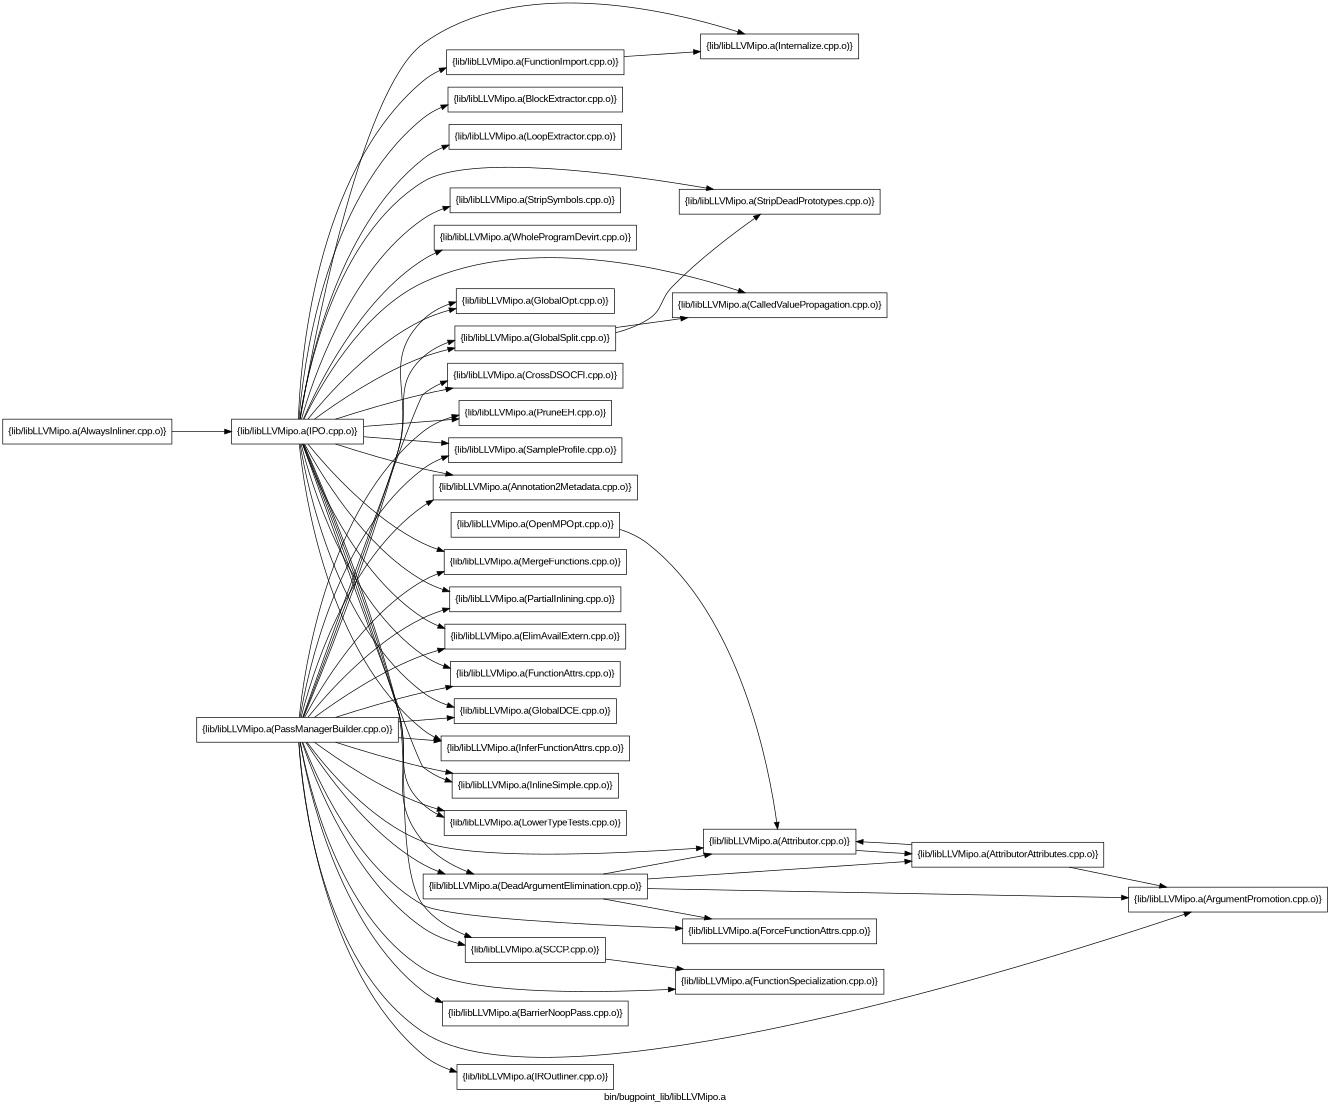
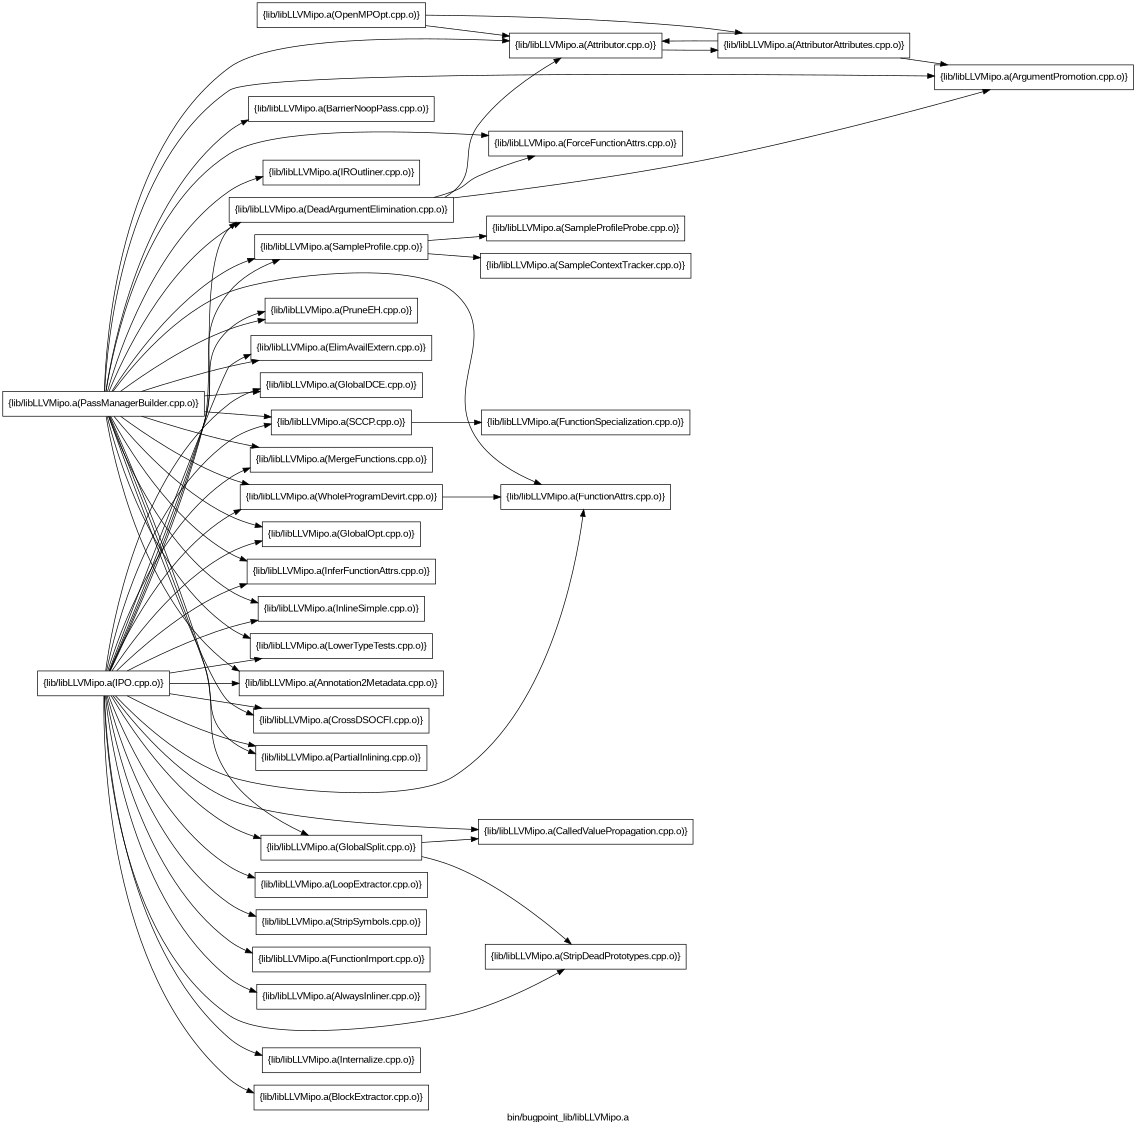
  digraph {
    fontname="Liberation Sans"
    label="bin/bugpoint_lib/libLLVMipo.a"
    rankdir=LR
    node [fontname="Liberation Sans" group=0 shape=box]
    edge [fontname="Liberation Sans"]
    n1 [label="{lib/libLLVMipo.a(AlwaysInliner.cpp.o)}"]
    n2 [label="{lib/libLLVMipo.a(ArgumentPromotion.cpp.o)}"]
    n3 [label="{lib/libLLVMipo.a(Attributor.cpp.o)}"]
    n4 [label="{lib/libLLVMipo.a(AttributorAttributes.cpp.o)}"]
    n5 [label="{lib/libLLVMipo.a(CalledValuePropagation.cpp.o)}"]
    n6 [label="{lib/libLLVMipo.a(DeadArgumentElimination.cpp.o)}"]
    n7 [label="{lib/libLLVMipo.a(ForceFunctionAttrs.cpp.o)}"]
    n8 [label="{lib/libLLVMipo.a(ElimAvailExtern.cpp.o)}"]
    n9 [label="{lib/libLLVMipo.a(FunctionAttrs.cpp.o)}"]
    n10 [label="{lib/libLLVMipo.a(FunctionImport.cpp.o)}"]
    n11 [label="{lib/libLLVMipo.a(Internalize.cpp.o)}"]
    n12 [label="{lib/libLLVMipo.a(GlobalDCE.cpp.o)}"]
    n13 [label="{lib/libLLVMipo.a(GlobalOpt.cpp.o)}"]
    n14 [label="{lib/libLLVMipo.a(IPO.cpp.o)}"]
    n15 [label="{lib/libLLVMipo.a(Annotation2Metadata.cpp.o)}"]
    n16 [label="{lib/libLLVMipo.a(CrossDSOCFI.cpp.o)}"]
    n17 [label="{lib/libLLVMipo.a(GlobalSplit.cpp.o)}"]
    n18 [label="{lib/libLLVMipo.a(BlockExtractor.cpp.o)}"]
    n19 [label="{lib/libLLVMipo.a(InferFunctionAttrs.cpp.o)}"]
    n20 [label="{lib/libLLVMipo.a(InlineSimple.cpp.o)}"]
    n21 [label="{lib/libLLVMipo.a(LoopExtractor.cpp.o)}"]
    n22 [label="{lib/libLLVMipo.a(LowerTypeTests.cpp.o)}"]
    n23 [label="{lib/libLLVMipo.a(MergeFunctions.cpp.o)}"]
    n24 [label="{lib/libLLVMipo.a(PartialInlining.cpp.o)}"]
    n25 [label="{lib/libLLVMipo.a(PruneEH.cpp.o)}"]
    n26 [label="{lib/libLLVMipo.a(SampleProfile.cpp.o)}"]
    n27 [label="{lib/libLLVMipo.a(SCCP.cpp.o)}"]
    n28 [label="{lib/libLLVMipo.a(StripDeadPrototypes.cpp.o)}"]
    n29 [label="{lib/libLLVMipo.a(StripSymbols.cpp.o)}"]
    n30 [label="{lib/libLLVMipo.a(WholeProgramDevirt.cpp.o)}"]
    n31 [label="{lib/libLLVMipo.a(BarrierNoopPass.cpp.o)}"]
    n32 [label="{lib/libLLVMipo.a(IROutliner.cpp.o)}"]
    n33 [label="{lib/libLLVMipo.a(OpenMPOpt.cpp.o)}"]
+   n34 [label="{lib/libLLVMipo.a(SampleContextTracker.cpp.o)}"]
+   n35 [label="{lib/libLLVMipo.a(SampleProfileProbe.cpp.o)}"]
    n36 [label="{lib/libLLVMipo.a(FunctionSpecialization.cpp.o)}"]
    n37 [label="{lib/libLLVMipo.a(PassManagerBuilder.cpp.o)}"]
    subgraph sub_1 {
      rank=same
      n1
    }
    n3 -> n4
    n4 -> n2
    n4 -> n3
    n6 -> n2
    n6 -> n3
    n6 -> n7
-   n10 -> n11
-   n1 -> n14
+   n14 -> n1
    n14 -> n5
    n14 -> n6
    n14 -> n8
    n14 -> n9
    n14 -> n10
    n14 -> n11
    n14 -> n12
    n14 -> n13
    n14 -> n15
    n14 -> n16
    n14 -> n17
    n14 -> n18
    n14 -> n19
    n14 -> n20
    n14 -> n21
    n14 -> n22
    n14 -> n23
    n14 -> n24
    n14 -> n25
    n14 -> n26
    n14 -> n27
    n14 -> n28
    n14 -> n29
    n14 -> n30
    n17 -> n5
    n17 -> n28
+   n26 -> n34
+   n26 -> n35
    n27 -> n36
+   n30 -> n9
    n33 -> n3
-   n6 -> n4
+   n33 -> n4
    n37 -> n2
    n37 -> n3
    n37 -> n6
    n37 -> n7
    n37 -> n8
    n37 -> n9
    n37 -> n12
    n37 -> n13
    n37 -> n15
    n37 -> n16
    n37 -> n17
    n37 -> n19
    n37 -> n20
    n37 -> n22
    n37 -> n23
    n37 -> n24
    n37 -> n25
    n37 -> n26
    n37 -> n27
-   n37 -> n36
+   n37 -> n30
    n37 -> n31
    n37 -> n32
  }
